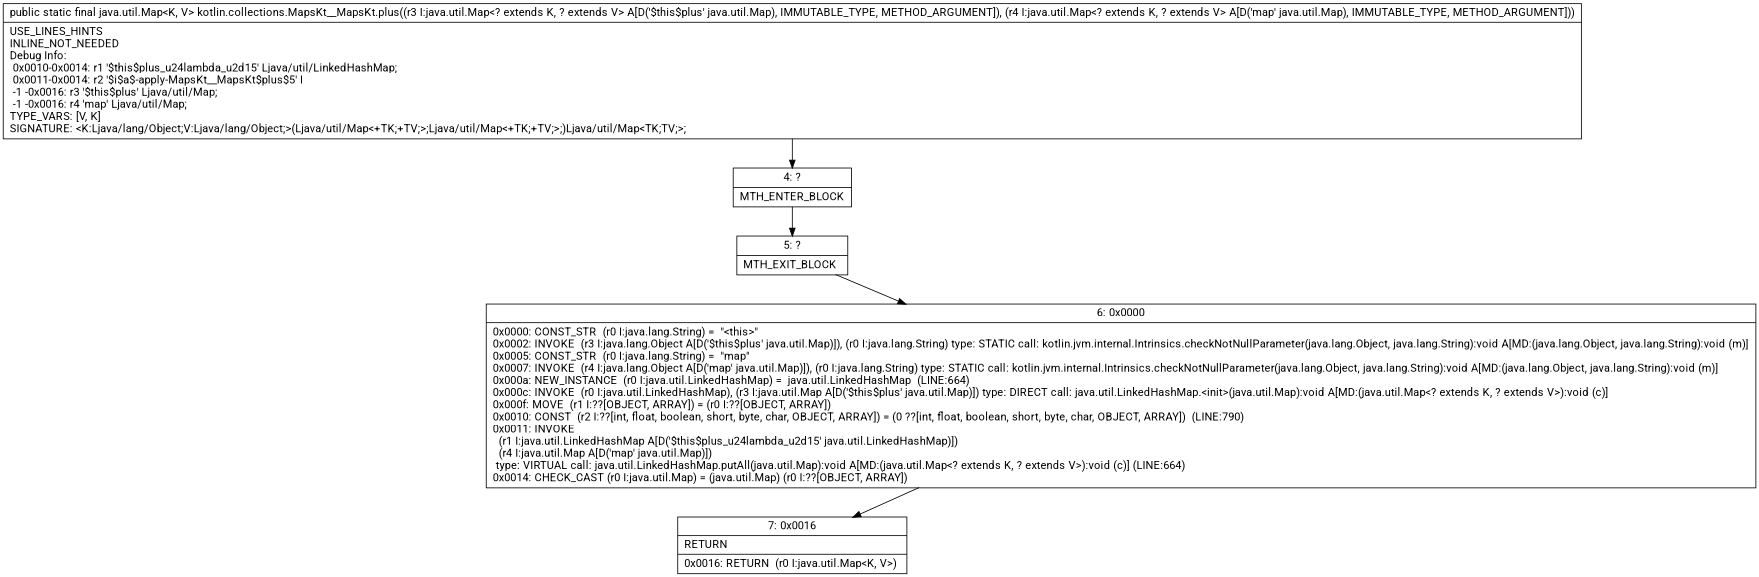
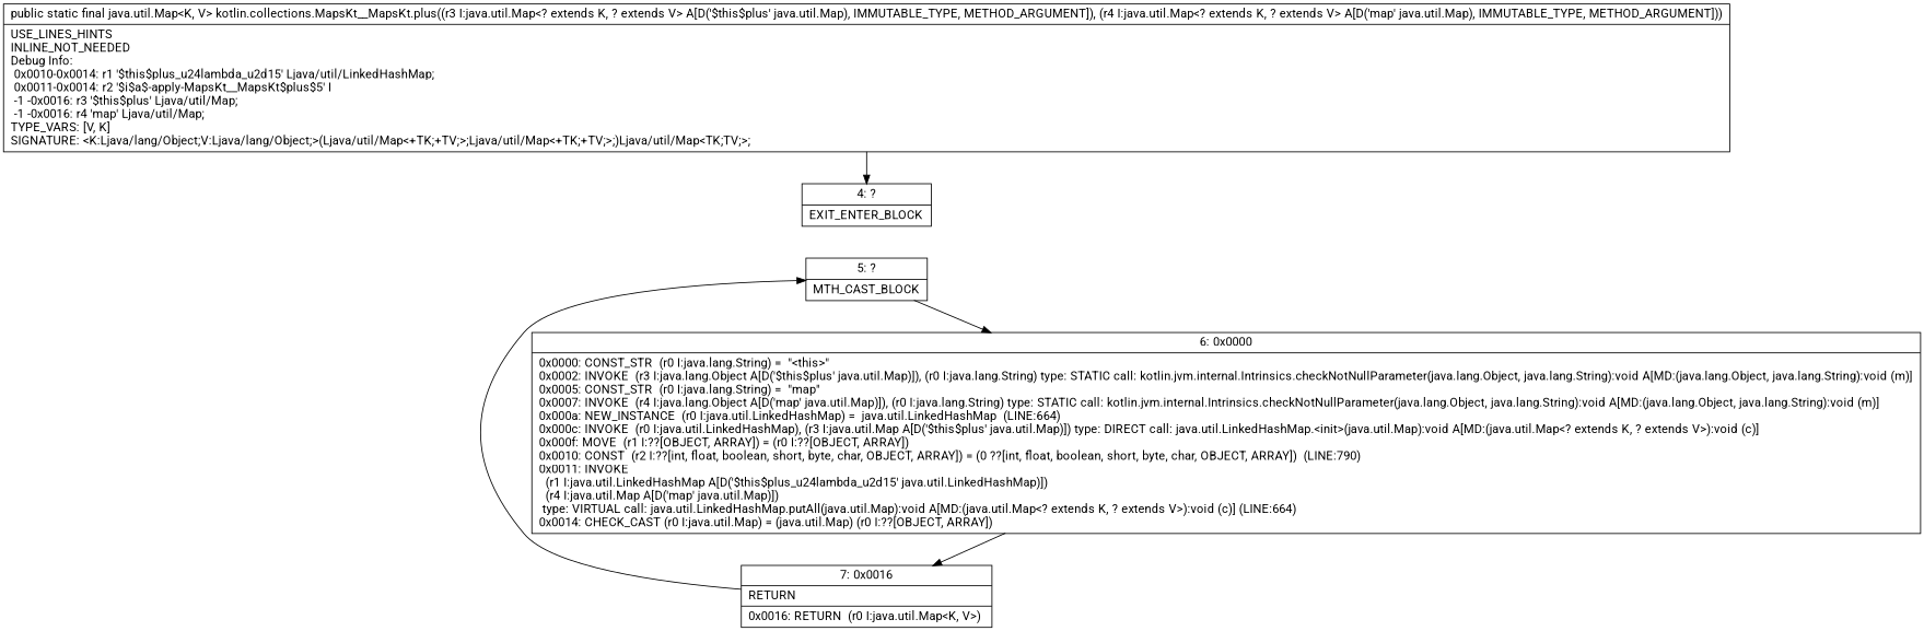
  digraph {
    fontname=Roboto
    node [fontname=Roboto shape=record]
    edge [fontname=Roboto]
-   n1 [label="{4\:\ ?|MTH_ENTER_BLOCK\l}"]
+   n1 [label="{4\:\ ?|EXIT_ENTER_BLOCK\l}"]
    n2 [label="{6\:\ 0x0000|0x0000: CONST_STR  (r0 I:java.lang.String) =  \"\<this\>\" \l0x0002: INVOKE  (r3 I:java.lang.Object A[D('$this$plus' java.util.Map)]), (r0 I:java.lang.String) type: STATIC call: kotlin.jvm.internal.Intrinsics.checkNotNullParameter(java.lang.Object, java.lang.String):void A[MD:(java.lang.Object, java.lang.String):void (m)]\l0x0005: CONST_STR  (r0 I:java.lang.String) =  \"map\" \l0x0007: INVOKE  (r4 I:java.lang.Object A[D('map' java.util.Map)]), (r0 I:java.lang.String) type: STATIC call: kotlin.jvm.internal.Intrinsics.checkNotNullParameter(java.lang.Object, java.lang.String):void A[MD:(java.lang.Object, java.lang.String):void (m)]\l0x000a: NEW_INSTANCE  (r0 I:java.util.LinkedHashMap) =  java.util.LinkedHashMap  (LINE:664)\l0x000c: INVOKE  (r0 I:java.util.LinkedHashMap), (r3 I:java.util.Map A[D('$this$plus' java.util.Map)]) type: DIRECT call: java.util.LinkedHashMap.\<init\>(java.util.Map):void A[MD:(java.util.Map\<? extends K, ? extends V\>):void (c)]\l0x000f: MOVE  (r1 I:??[OBJECT, ARRAY]) = (r0 I:??[OBJECT, ARRAY]) \l0x0010: CONST  (r2 I:??[int, float, boolean, short, byte, char, OBJECT, ARRAY]) = (0 ??[int, float, boolean, short, byte, char, OBJECT, ARRAY])  (LINE:790)\l0x0011: INVOKE  \l  (r1 I:java.util.LinkedHashMap A[D('$this$plus_u24lambda_u2d15' java.util.LinkedHashMap)])\l  (r4 I:java.util.Map A[D('map' java.util.Map)])\l type: VIRTUAL call: java.util.LinkedHashMap.putAll(java.util.Map):void A[MD:(java.util.Map\<? extends K, ? extends V\>):void (c)] (LINE:664)\l0x0014: CHECK_CAST (r0 I:java.util.Map) = (java.util.Map) (r0 I:??[OBJECT, ARRAY]) \l}"]
    n3 [label="{7\:\ 0x0016|RETURN\l|0x0016: RETURN  (r0 I:java.util.Map\<K, V\>) \l}"]
-   n4 [label="{5\:\ ?|MTH_EXIT_BLOCK\l}"]
+   n4 [label="{5\:\ ?|MTH_CAST_BLOCK\l}"]
    n5 [label="{public static final java.util.Map\<K, V\> kotlin.collections.MapsKt__MapsKt.plus((r3 I:java.util.Map\<? extends K, ? extends V\> A[D('$this$plus' java.util.Map), IMMUTABLE_TYPE, METHOD_ARGUMENT]), (r4 I:java.util.Map\<? extends K, ? extends V\> A[D('map' java.util.Map), IMMUTABLE_TYPE, METHOD_ARGUMENT]))  | USE_LINES_HINTS\lINLINE_NOT_NEEDED\lDebug Info:\l  0x0010\-0x0014: r1 '$this$plus_u24lambda_u2d15' Ljava\/util\/LinkedHashMap;\l  0x0011\-0x0014: r2 '$i$a$\-apply\-MapsKt__MapsKt$plus$5' I\l  \-1 \-0x0016: r3 '$this$plus' Ljava\/util\/Map;\l  \-1 \-0x0016: r4 'map' Ljava\/util\/Map;\lTYPE_VARS: [V, K]\lSIGNATURE: \<K:Ljava\/lang\/Object;V:Ljava\/lang\/Object;\>(Ljava\/util\/Map\<+TK;+TV;\>;Ljava\/util\/Map\<+TK;+TV;\>;)Ljava\/util\/Map\<TK;TV;\>;\l}"]
    n2 -> n3
-   n1 -> n4
+   n3 -> n4
    n4 -> n2
    n5 -> n1
  }
